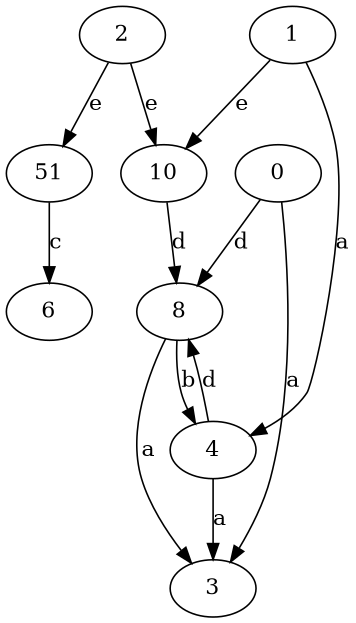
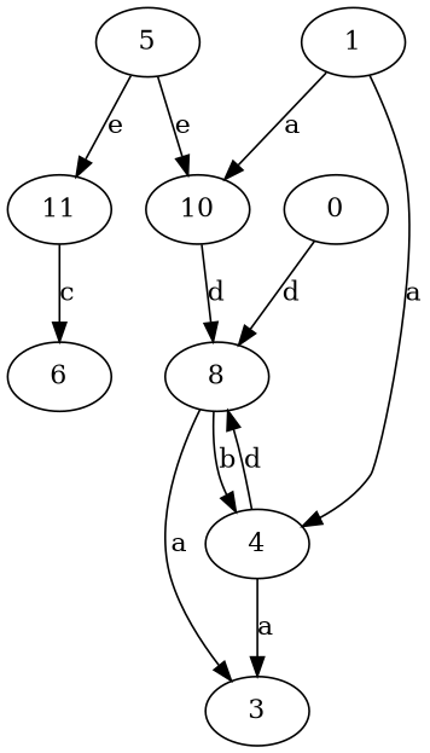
  strict digraph {
-   2
+   2 [label=5]
    10
-   11 [label=51]
+   11
    8
    6
    0
    3
    4
    1
    2 -> 10 [label=e]
    2 -> 11 [label=e]
    10 -> 8 [label=d]
    11 -> 6 [label=c]
    8 -> 3 [label=a]
    8 -> 4 [label=b]
    0 -> 8 [label=d]
-   0 -> 3 [label=a]
    4 -> 8 [label=d]
    4 -> 3 [label=a]
-   1 -> 10 [label=e]
+   1 -> 10 [label=a]
    1 -> 4 [label=a]
  }
